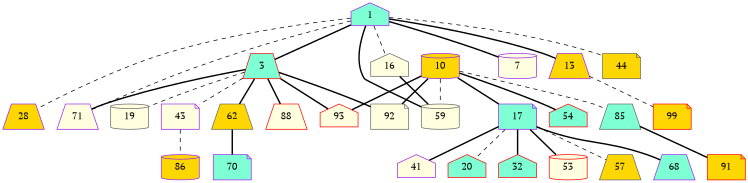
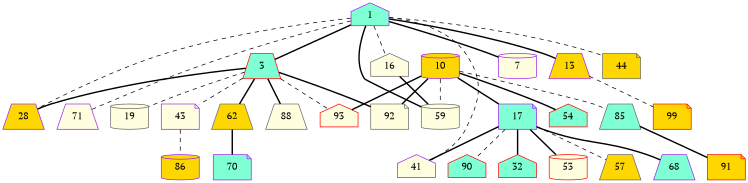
  graph {
    fontname="PT Serif"
    node [color=purple fillcolor=lightyellow fontname="PT Serif" shape=trapezium style=filled]
    edge [fontname="PT Serif" style=bold]
    1 [fillcolor=aquamarine shape=house super="+2+23+15"]
    3 [color=red fillcolor=aquamarine super="+5+22+6+12+18"]
    7 [shape=cylinder super="+45+8+51"]
    13 [fillcolor=gold super="+38+49+61"]
    16 [color=gray40 shape=house super="+29"]
    28 [fillcolor=gold super="+34"]
    41 [shape=house super="+67"]
    44 [color=gray40 fillcolor=gold shape=note]
    59 [color=gray40 shape=cylinder super="+64+69"]
    71
    19 [color=gray40 shape=cylinder]
    43 [shape=note super="+72"]
    62 [color=gray40 fillcolor=gold super="+65"]
-   88 [color=red]
+   88 [color=gray40]
    93 [color=red shape=house]
    92 [color=gray40 shape=note]
    n17 [color=red fillcolor=gold label=99 shape=note]
    10 [fillcolor=gold shape=cylinder super="+78+26+11"]
    17 [fillcolor=aquamarine shape=note super="+35+52+48"]
    54 [color=red fillcolor=aquamarine shape=house]
    85 [color=gray40 fillcolor=aquamarine]
    86 [fillcolor=gold shape=cylinder]
    70 [fillcolor=aquamarine shape=note]
-   20 [color=red fillcolor=aquamarine shape=house super="+27"]
+   20 [color=red fillcolor=aquamarine shape=house super="+27" label=90]
    32 [color=red fillcolor=aquamarine shape=house super="+94"]
    53 [color=red shape=cylinder super="+56"]
    57 [color=gray40 fillcolor=gold]
    68 [fillcolor=aquamarine]
    91 [color=red fillcolor=gold shape=note]
    1 -- 3 [weight=2]
    1 -- 7
    1 -- 13
    1 -- 16 [style=dashed]
    1 -- 28 [style=dashed]
+   1 -- 41 [style=dashed]
    1 -- 44 [style=dashed]
    1 -- 59
    1 -- 71 [style=dashed]
-   3 -- 71
+   3 -- 28
    3 -- 19 [style=dashed]
    3 -- 43 [style=dashed]
    3 -- 62 [weight=2]
    3 -- 88
-   3 -- 93
+   3 -- 93 [style=dashed]
    3 -- 92 [weight=2]
    13 -- n17 [style=dashed]
    16 -- 59
    43 -- 86 [style=dashed]
    62 -- 70
    10 -- 59 [style=dashed]
    10 -- 93
    10 -- 92
    10 -- 17
    10 -- 54
    10 -- 85 [style=dashed]
    17 -- 41
    17 -- 20 [style=dashed weight=2]
    17 -- 32
    17 -- 53
    17 -- 57 [style=dashed]
    17 -- 68
    85 -- 91
  }
